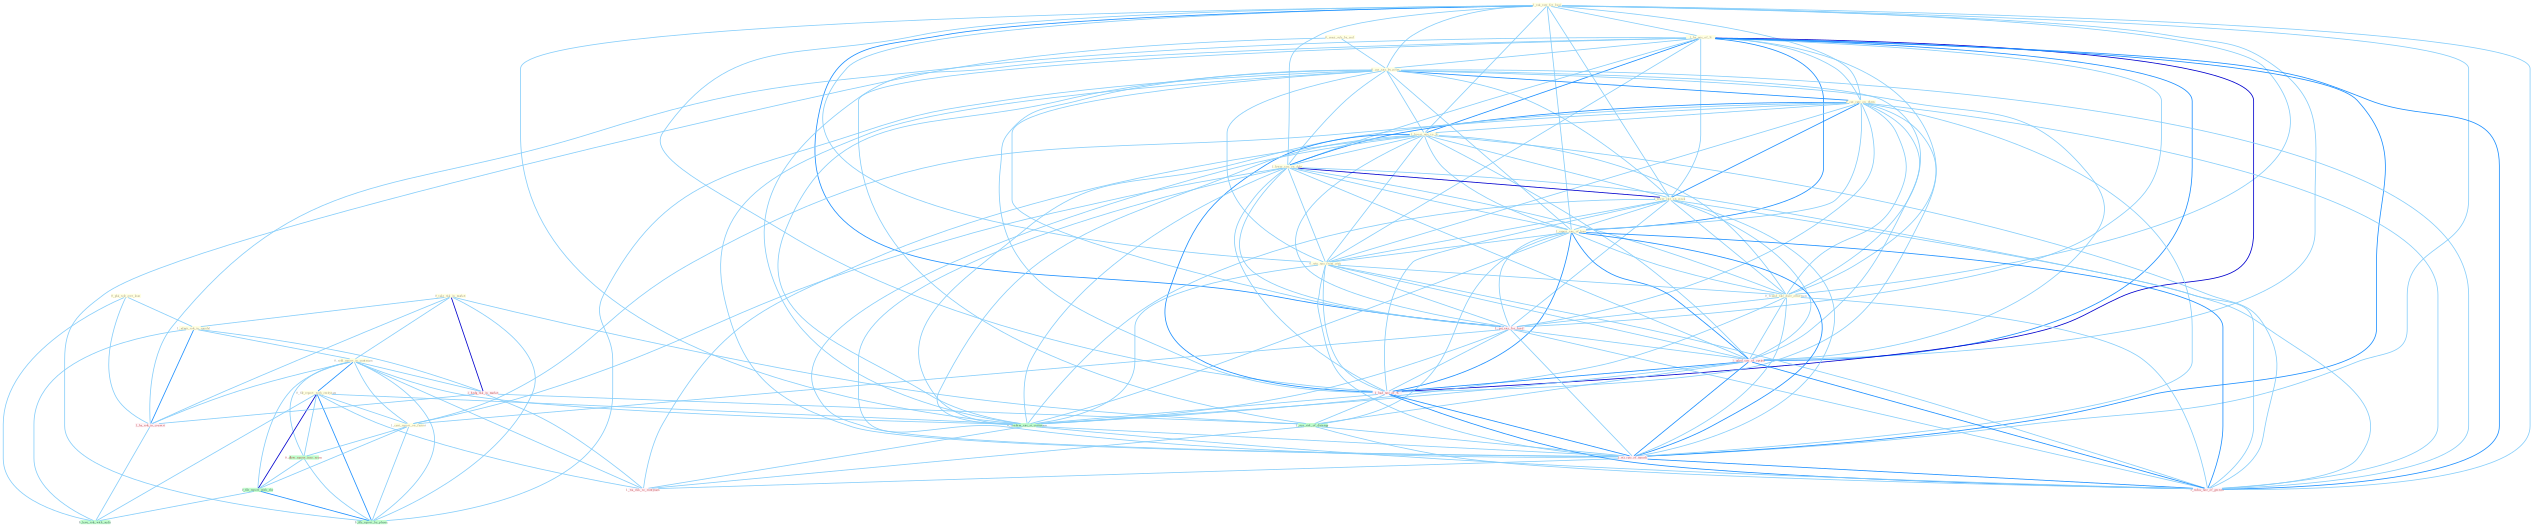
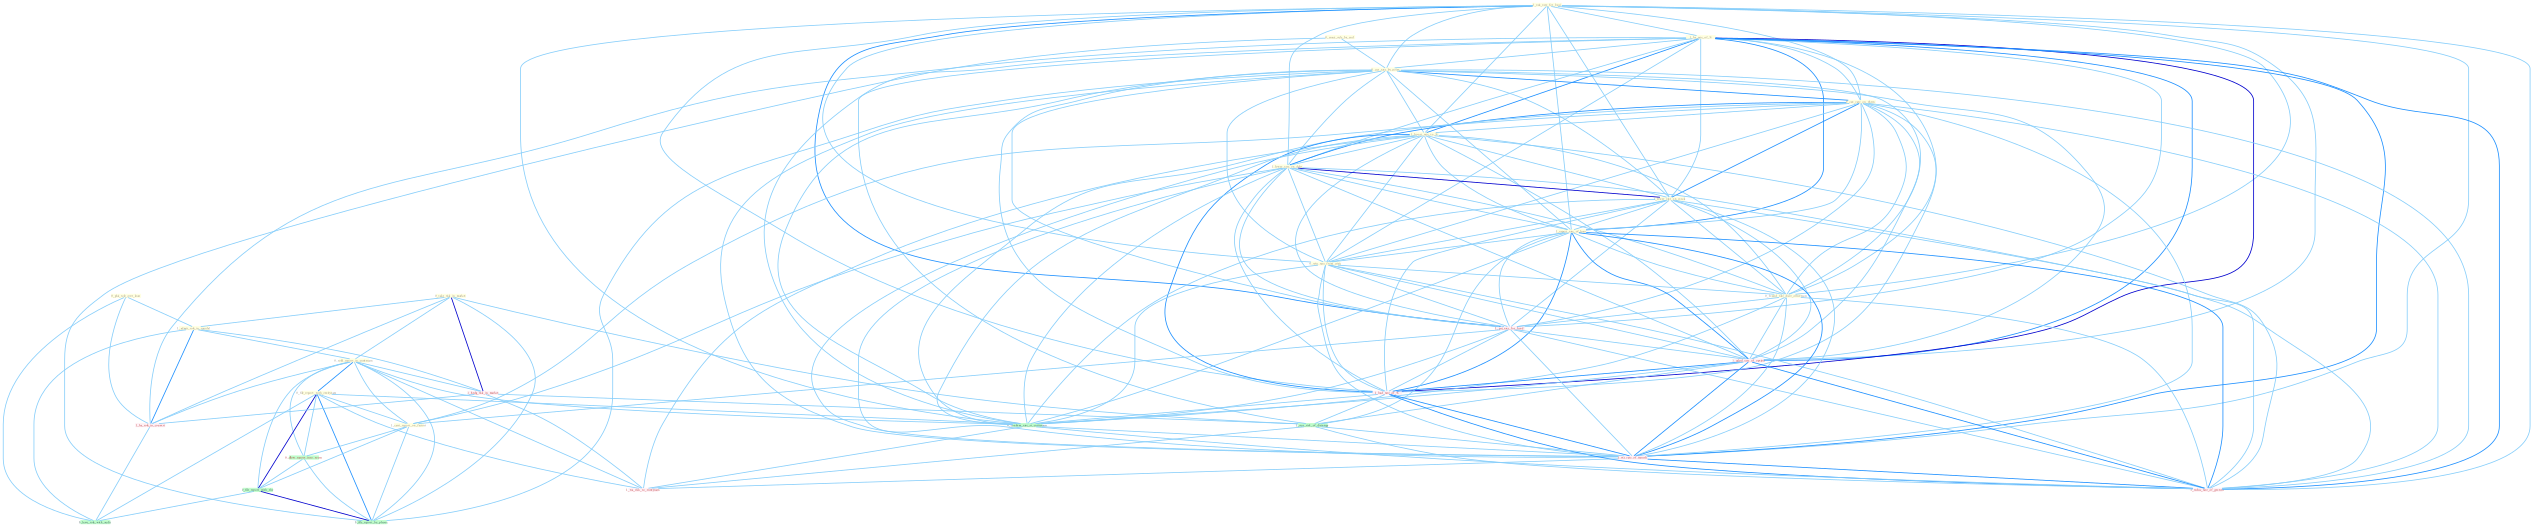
  graph {
    fontname="EB Garamond"
    node [color="#ffffe0" fixedsize=true fontcolor="#8b7d6b" fontname="EB Garamond" fontsize=4 shape=polygon style=filled]
    edge [color="#87cefa" fontname="EB Garamond" w=1]
    n1 [height=.06 label="0_plai_role_over_loan" width=.5]
    "0_rais_rate_for_busi " [height=.06 width=.5]
    "0_take_risk_in_market " [height=.06 width=.5]
    "1_admit_role_in_scandal " [height=.06 width=.5]
    "1_ha_rate_of_% " [height=.06 width=.5]
    "0_enact_rule_by_end " [height=.06 width=.5]
    "0_cut_rate_by_point " [height=.06 width=.5]
    "0_cut_rate_on_them " [height=.06 width=.5]
    "0_told_report_in_entitynam " [height=.06 width=.5]
    "1_boost_rate_to_% " [height=.06 width=.5]
    "1_lower_rate_on_debt " [height=.06 width=.5]
    "1_lower_rate_on_stock " [height=.06 width=.5]
    "1_expect_rate_of_loan " [height=.06 width=.5]
    "0_win_rate_from_critic " [height=.06 width=.5]
    "0_file_report_with_entitynam " [height=.06 width=.5]
    "0_found_rate_dure_othernum " [height=.06 width=.5]
    "1_carri_report_on_factori " [height=.06 width=.5]
    "1_pai_rate_for_fund " [color="#fff0f5" fontcolor="#b22222" height=.06 width=.5]
    "1_hedg_risk_in_market " [color="#fff0f5" fontcolor="#b22222" height=.06 width=.5]
    "1_ha_role_in_countri " [color="#fff0f5" fontcolor="#b22222" height=.06 width=.5]
    "1_calcul_rate_of_option " [color="#fff0f5" fontcolor="#b22222" height=.06 width=.5]
    "1_had_rate_of_% " [color="#fff0f5" fontcolor="#b22222" height=.06 width=.5]
    "1_wa_rate_of_month " [color="#fff0f5" fontcolor="#b22222" height=.06 width=.5]
    "1_wa_risk_to_entitynam " [color="#fff0f5" fontcolor="#b22222" height=.06 width=.5]
    "1_reduc_rate_of_growth " [color="#fff0f5" fontcolor="#b22222" height=.06 width=.5]
    "0_have_role_with_audit " [color="#BDFCC9" fontcolor="#2f4f4f" height=.06 width=.5]
    "0_confirm_rate_at_entitynam " [color="#BDFCC9" fontcolor="#2f4f4f" height=.06 width=.5]
    "1_run_risk_of_disintegr " [color="#BDFCC9" fontcolor="#2f4f4f" height=.06 width=.5]
    "0_file_report_by_phone " [color="#BDFCC9" fontcolor="#2f4f4f" height=.06 width=.5]
    "0_allow_report_into_room " [color="#BDFCC9" fontcolor="#b22222" height=.06 width=.5]
    "0_file_report_with_the " [color="#BDFCC9" fontcolor="#2f4f4f" height=.06 width=.5]
    subgraph sub_1 {
      n1
      "0_rais_rate_for_busi "
      "0_take_risk_in_market "
      "1_admit_role_in_scandal "
      "1_ha_rate_of_% "
      "0_enact_rule_by_end "
      "0_cut_rate_by_point "
      "0_cut_rate_on_them "
      "0_told_report_in_entitynam "
      "1_boost_rate_to_% "
      "1_lower_rate_on_debt "
      "1_lower_rate_on_stock "
      "1_expect_rate_of_loan "
      "0_win_rate_from_critic "
      "0_file_report_with_entitynam "
      "0_found_rate_dure_othernum "
      "1_carri_report_on_factori "
    }
    subgraph sub_2 {
      "1_pai_rate_for_fund "
      "1_hedg_risk_in_market "
      "1_ha_role_in_countri "
      "1_calcul_rate_of_option "
      "1_had_rate_of_% "
      "1_wa_rate_of_month "
      "1_wa_risk_to_entitynam "
      "1_reduc_rate_of_growth "
    }
    n1 -- "1_admit_role_in_scandal "
    n1 -- "1_ha_role_in_countri "
    n1 -- "0_have_role_with_audit "
    "0_rais_rate_for_busi " -- "1_ha_rate_of_% "
    "0_rais_rate_for_busi " -- "0_cut_rate_by_point "
    "0_rais_rate_for_busi " -- "0_cut_rate_on_them "
    "0_rais_rate_for_busi " -- "1_boost_rate_to_% "
    "0_rais_rate_for_busi " -- "1_lower_rate_on_debt "
    "0_rais_rate_for_busi " -- "1_lower_rate_on_stock "
    "0_rais_rate_for_busi " -- "1_expect_rate_of_loan "
    "0_rais_rate_for_busi " -- "0_win_rate_from_critic "
    "0_rais_rate_for_busi " -- "0_found_rate_dure_othernum "
    "0_rais_rate_for_busi " -- "1_pai_rate_for_fund " [color="#1e90ff" w=2]
    "0_rais_rate_for_busi " -- "1_calcul_rate_of_option "
    "0_rais_rate_for_busi " -- "1_had_rate_of_% "
    "0_rais_rate_for_busi " -- "1_wa_rate_of_month "
    "0_rais_rate_for_busi " -- "1_reduc_rate_of_growth "
    "0_rais_rate_for_busi " -- "0_confirm_rate_at_entitynam "
    "0_take_risk_in_market " -- "1_admit_role_in_scandal "
    "0_take_risk_in_market " -- "0_told_report_in_entitynam "
    "0_take_risk_in_market " -- "1_hedg_risk_in_market " [color="#0000cd" w=3]
    "0_take_risk_in_market " -- "1_ha_role_in_countri "
    "0_take_risk_in_market " -- "1_run_risk_of_disintegr "
    "0_take_risk_in_market " -- "0_file_report_by_phone "
    "1_admit_role_in_scandal " -- "0_told_report_in_entitynam "
    "1_admit_role_in_scandal " -- "1_hedg_risk_in_market "
    "1_admit_role_in_scandal " -- "1_ha_role_in_countri " [color="#1e90ff" w=2]
    "1_admit_role_in_scandal " -- "0_have_role_with_audit "
    "1_ha_rate_of_% " -- "0_cut_rate_by_point "
    "1_ha_rate_of_% " -- "0_cut_rate_on_them "
    "1_ha_rate_of_% " -- "1_boost_rate_to_% " [color="#1e90ff" w=2]
    "1_ha_rate_of_% " -- "1_lower_rate_on_debt "
    "1_ha_rate_of_% " -- "1_lower_rate_on_stock "
    "1_ha_rate_of_% " -- "1_expect_rate_of_loan " [color="#1e90ff" w=2]
    "1_ha_rate_of_% " -- "0_win_rate_from_critic "
    "1_ha_rate_of_% " -- "0_found_rate_dure_othernum "
    "1_ha_rate_of_% " -- "1_pai_rate_for_fund "
    "1_ha_rate_of_% " -- "1_ha_role_in_countri "
    "1_ha_rate_of_% " -- "1_calcul_rate_of_option " [color="#1e90ff" w=2]
    "1_ha_rate_of_% " -- "1_had_rate_of_% " [color="#0000cd" w=3]
    "1_ha_rate_of_% " -- "1_wa_rate_of_month " [color="#1e90ff" w=2]
    "1_ha_rate_of_% " -- "1_reduc_rate_of_growth " [color="#1e90ff" w=2]
    "1_ha_rate_of_% " -- "0_confirm_rate_at_entitynam "
    "1_ha_rate_of_% " -- "1_run_risk_of_disintegr "
    "0_enact_rule_by_end " -- "0_cut_rate_by_point "
    "0_enact_rule_by_end " -- "0_file_report_by_phone "
    "0_cut_rate_by_point " -- "0_cut_rate_on_them " [color="#1e90ff" w=2]
    "0_cut_rate_by_point " -- "1_boost_rate_to_% "
    "0_cut_rate_by_point " -- "1_lower_rate_on_debt "
    "0_cut_rate_by_point " -- "1_lower_rate_on_stock "
    "0_cut_rate_by_point " -- "1_expect_rate_of_loan "
    "0_cut_rate_by_point " -- "0_win_rate_from_critic "
    "0_cut_rate_by_point " -- "0_found_rate_dure_othernum "
    "0_cut_rate_by_point " -- "1_pai_rate_for_fund "
    "0_cut_rate_by_point " -- "1_calcul_rate_of_option "
    "0_cut_rate_by_point " -- "1_had_rate_of_% "
    "0_cut_rate_by_point " -- "1_wa_rate_of_month "
    "0_cut_rate_by_point " -- "1_reduc_rate_of_growth "
    "0_cut_rate_by_point " -- "0_confirm_rate_at_entitynam "
    "0_cut_rate_by_point " -- "0_file_report_by_phone "
    "0_cut_rate_on_them " -- "1_boost_rate_to_% "
    "0_cut_rate_on_them " -- "1_lower_rate_on_debt " [color="#1e90ff" w=2]
    "0_cut_rate_on_them " -- "1_lower_rate_on_stock " [color="#1e90ff" w=2]
    "0_cut_rate_on_them " -- "1_expect_rate_of_loan "
    "0_cut_rate_on_them " -- "0_win_rate_from_critic "
    "0_cut_rate_on_them " -- "0_found_rate_dure_othernum "
    "0_cut_rate_on_them " -- "1_carri_report_on_factori "
    "0_cut_rate_on_them " -- "1_pai_rate_for_fund "
    "0_cut_rate_on_them " -- "1_calcul_rate_of_option "
    "0_cut_rate_on_them " -- "1_had_rate_of_% "
    "0_cut_rate_on_them " -- "1_wa_rate_of_month "
    "0_cut_rate_on_them " -- "1_reduc_rate_of_growth "
    "0_cut_rate_on_them " -- "0_confirm_rate_at_entitynam "
    "0_told_report_in_entitynam " -- "0_file_report_with_entitynam " [color="#1e90ff" w=2]
    "0_told_report_in_entitynam " -- "1_carri_report_on_factori "
    "0_told_report_in_entitynam " -- "1_hedg_risk_in_market "
    "0_told_report_in_entitynam " -- "1_ha_role_in_countri "
    "0_told_report_in_entitynam " -- "1_wa_risk_to_entitynam "
    "0_told_report_in_entitynam " -- "0_confirm_rate_at_entitynam "
    "0_told_report_in_entitynam " -- "0_file_report_by_phone "
    "0_told_report_in_entitynam " -- "0_allow_report_into_room "
    "0_told_report_in_entitynam " -- "0_file_report_with_the "
    "1_boost_rate_to_% " -- "1_lower_rate_on_debt "
    "1_boost_rate_to_% " -- "1_lower_rate_on_stock "
    "1_boost_rate_to_% " -- "1_expect_rate_of_loan "
    "1_boost_rate_to_% " -- "0_win_rate_from_critic "
    "1_boost_rate_to_% " -- "0_found_rate_dure_othernum "
    "1_boost_rate_to_% " -- "1_pai_rate_for_fund "
    "1_boost_rate_to_% " -- "1_calcul_rate_of_option "
    "1_boost_rate_to_% " -- "1_had_rate_of_% " [color="#1e90ff" w=2]
    "1_boost_rate_to_% " -- "1_wa_rate_of_month "
    "1_boost_rate_to_% " -- "1_wa_risk_to_entitynam "
    "1_boost_rate_to_% " -- "1_reduc_rate_of_growth "
    "1_boost_rate_to_% " -- "0_confirm_rate_at_entitynam "
    "1_lower_rate_on_debt " -- "1_lower_rate_on_stock " [color="#0000cd" w=3]
    "1_lower_rate_on_debt " -- "1_expect_rate_of_loan "
    "1_lower_rate_on_debt " -- "0_win_rate_from_critic "
    "1_lower_rate_on_debt " -- "0_found_rate_dure_othernum "
    "1_lower_rate_on_debt " -- "1_carri_report_on_factori "
    "1_lower_rate_on_debt " -- "1_pai_rate_for_fund "
    "1_lower_rate_on_debt " -- "1_calcul_rate_of_option "
    "1_lower_rate_on_debt " -- "1_had_rate_of_% "
    "1_lower_rate_on_debt " -- "1_wa_rate_of_month "
    "1_lower_rate_on_debt " -- "1_reduc_rate_of_growth "
    "1_lower_rate_on_debt " -- "0_confirm_rate_at_entitynam "
    "1_lower_rate_on_stock " -- "1_expect_rate_of_loan "
    "1_lower_rate_on_stock " -- "0_win_rate_from_critic "
    "1_lower_rate_on_stock " -- "0_found_rate_dure_othernum "
    "1_lower_rate_on_stock " -- "1_pai_rate_for_fund "
    "1_lower_rate_on_stock " -- "1_calcul_rate_of_option "
    "1_lower_rate_on_stock " -- "1_had_rate_of_% "
    "1_lower_rate_on_stock " -- "1_wa_rate_of_month "
    "1_lower_rate_on_stock " -- "1_reduc_rate_of_growth "
    "1_lower_rate_on_stock " -- "0_confirm_rate_at_entitynam "
    "1_expect_rate_of_loan " -- "0_win_rate_from_critic "
    "1_expect_rate_of_loan " -- "0_found_rate_dure_othernum "
    "1_expect_rate_of_loan " -- "1_pai_rate_for_fund "
    "1_expect_rate_of_loan " -- "1_calcul_rate_of_option " [color="#1e90ff" w=2]
    "1_expect_rate_of_loan " -- "1_had_rate_of_% " [color="#1e90ff" w=2]
    "1_expect_rate_of_loan " -- "1_wa_rate_of_month " [color="#1e90ff" w=2]
    "1_expect_rate_of_loan " -- "1_reduc_rate_of_growth " [color="#1e90ff" w=2]
    "1_expect_rate_of_loan " -- "0_confirm_rate_at_entitynam "
    "1_expect_rate_of_loan " -- "1_run_risk_of_disintegr "
    "0_win_rate_from_critic " -- "0_found_rate_dure_othernum "
    "0_win_rate_from_critic " -- "1_pai_rate_for_fund "
    "0_win_rate_from_critic " -- "1_calcul_rate_of_option "
    "0_win_rate_from_critic " -- "1_had_rate_of_% "
    "0_win_rate_from_critic " -- "1_wa_rate_of_month "
    "0_win_rate_from_critic " -- "1_reduc_rate_of_growth "
    "0_win_rate_from_critic " -- "0_confirm_rate_at_entitynam "
    "0_file_report_with_entitynam " -- "1_carri_report_on_factori "
    "0_file_report_with_entitynam " -- "1_wa_risk_to_entitynam "
    "0_file_report_with_entitynam " -- "0_have_role_with_audit "
    "0_file_report_with_entitynam " -- "0_confirm_rate_at_entitynam "
    "0_file_report_with_entitynam " -- "0_file_report_by_phone " [color="#1e90ff" w=2]
    "0_file_report_with_entitynam " -- "0_allow_report_into_room "
    "0_file_report_with_entitynam " -- "0_file_report_with_the " [color="#0000cd" w=3]
    "0_found_rate_dure_othernum " -- "1_pai_rate_for_fund "
    "0_found_rate_dure_othernum " -- "1_calcul_rate_of_option "
    "0_found_rate_dure_othernum " -- "1_wa_rate_of_month "
    "0_found_rate_dure_othernum " -- "1_reduc_rate_of_growth "
    "0_found_rate_dure_othernum " -- "0_confirm_rate_at_entitynam "
    "1_carri_report_on_factori " -- "0_file_report_by_phone "
    "1_carri_report_on_factori " -- "0_allow_report_into_room "
    "1_carri_report_on_factori " -- "0_file_report_with_the "
    "1_pai_rate_for_fund " -- "1_carri_report_on_factori "
    "1_pai_rate_for_fund " -- "1_calcul_rate_of_option "
    "1_pai_rate_for_fund " -- "1_had_rate_of_% "
    "1_pai_rate_for_fund " -- "1_wa_rate_of_month "
    "1_pai_rate_for_fund " -- "1_reduc_rate_of_growth "
    "1_pai_rate_for_fund " -- "0_confirm_rate_at_entitynam "
    "1_hedg_risk_in_market " -- "1_ha_role_in_countri "
    "1_hedg_risk_in_market " -- "1_wa_risk_to_entitynam "
    "1_hedg_risk_in_market " -- "1_run_risk_of_disintegr "
    "1_ha_role_in_countri " -- "0_have_role_with_audit "
    "1_calcul_rate_of_option " -- "1_had_rate_of_% " [color="#1e90ff" w=2]
    "1_calcul_rate_of_option " -- "1_wa_rate_of_month " [color="#1e90ff" w=2]
    "1_calcul_rate_of_option " -- "1_reduc_rate_of_growth " [color="#1e90ff" w=2]
    "1_calcul_rate_of_option " -- "0_confirm_rate_at_entitynam "
    "1_calcul_rate_of_option " -- "1_run_risk_of_disintegr "
    "1_had_rate_of_% " -- "1_wa_rate_of_month " [color="#1e90ff" w=2]
    "1_had_rate_of_% " -- "1_reduc_rate_of_growth " [color="#1e90ff" w=2]
    "1_had_rate_of_% " -- "0_confirm_rate_at_entitynam "
    "1_had_rate_of_% " -- "1_run_risk_of_disintegr "
    "1_wa_rate_of_month " -- "1_wa_risk_to_entitynam "
    "1_wa_rate_of_month " -- "1_reduc_rate_of_growth " [color="#1e90ff" w=2]
    "0_confirm_rate_at_entitynam " -- "1_wa_rate_of_month "
    "0_confirm_rate_at_entitynam " -- "1_wa_risk_to_entitynam "
    "0_confirm_rate_at_entitynam " -- "1_reduc_rate_of_growth "
    "1_run_risk_of_disintegr " -- "1_wa_rate_of_month "
    "1_run_risk_of_disintegr " -- "1_wa_risk_to_entitynam "
    "1_run_risk_of_disintegr " -- "1_reduc_rate_of_growth "
    "0_allow_report_into_room " -- "0_file_report_by_phone "
    "0_allow_report_into_room " -- "0_file_report_with_the "
    "0_file_report_with_the " -- "0_have_role_with_audit "
-   "0_file_report_with_the " -- "0_file_report_by_phone " [color="#1e90ff" w=2]
+   "0_file_report_with_the " -- "0_file_report_by_phone " [color="#0000cd" w=2]
  }
